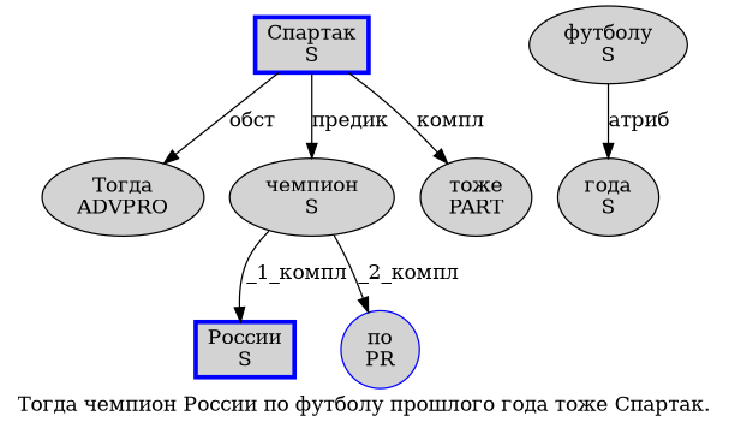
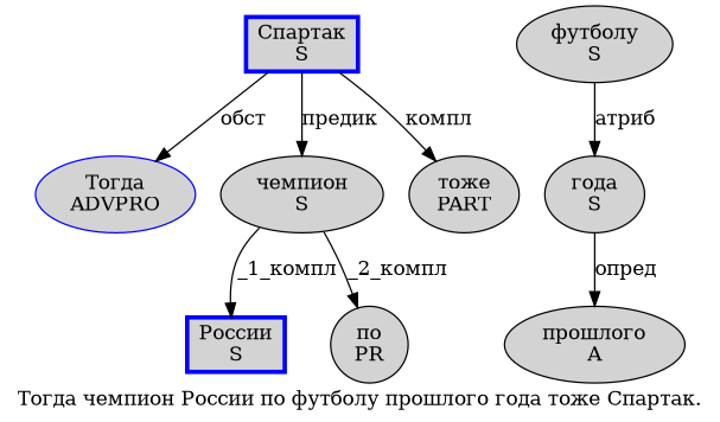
  digraph {
    label="Тогда чемпион России по футболу прошлого года тоже Спартак."
    node [fillcolor=lightgray penwidth=1 shape=ellipse style=filled]
-   n1 [label="Тогда\nADVPRO"]
+   n1 [label="Тогда\nADVPRO" color=blue]
    n2 [label="чемпион\nS"]
    n3 [color=blue label="России\nS" penwidth=3 shape=box]
-   n4 [label="по\nPR" color=blue]
+   n4 [label="по\nPR"]
    n5 [label="футболу\nS"]
    n6 [label="года\nS"]
+   n7 [label="прошлого\nA"]
    n8 [label="тоже\nPART"]
    n9 [color=blue label="Спартак\nS" penwidth=3 shape=box]
    n2 -> n3 [label="_1_компл"]
    n2 -> n4 [label="_2_компл"]
    n5 -> n6 [label="атриб"]
+   n6 -> n7 [label="опред"]
    n9 -> n1 [label="обст"]
    n9 -> n2 [label="предик"]
    n9 -> n8 [label="компл"]
  }
